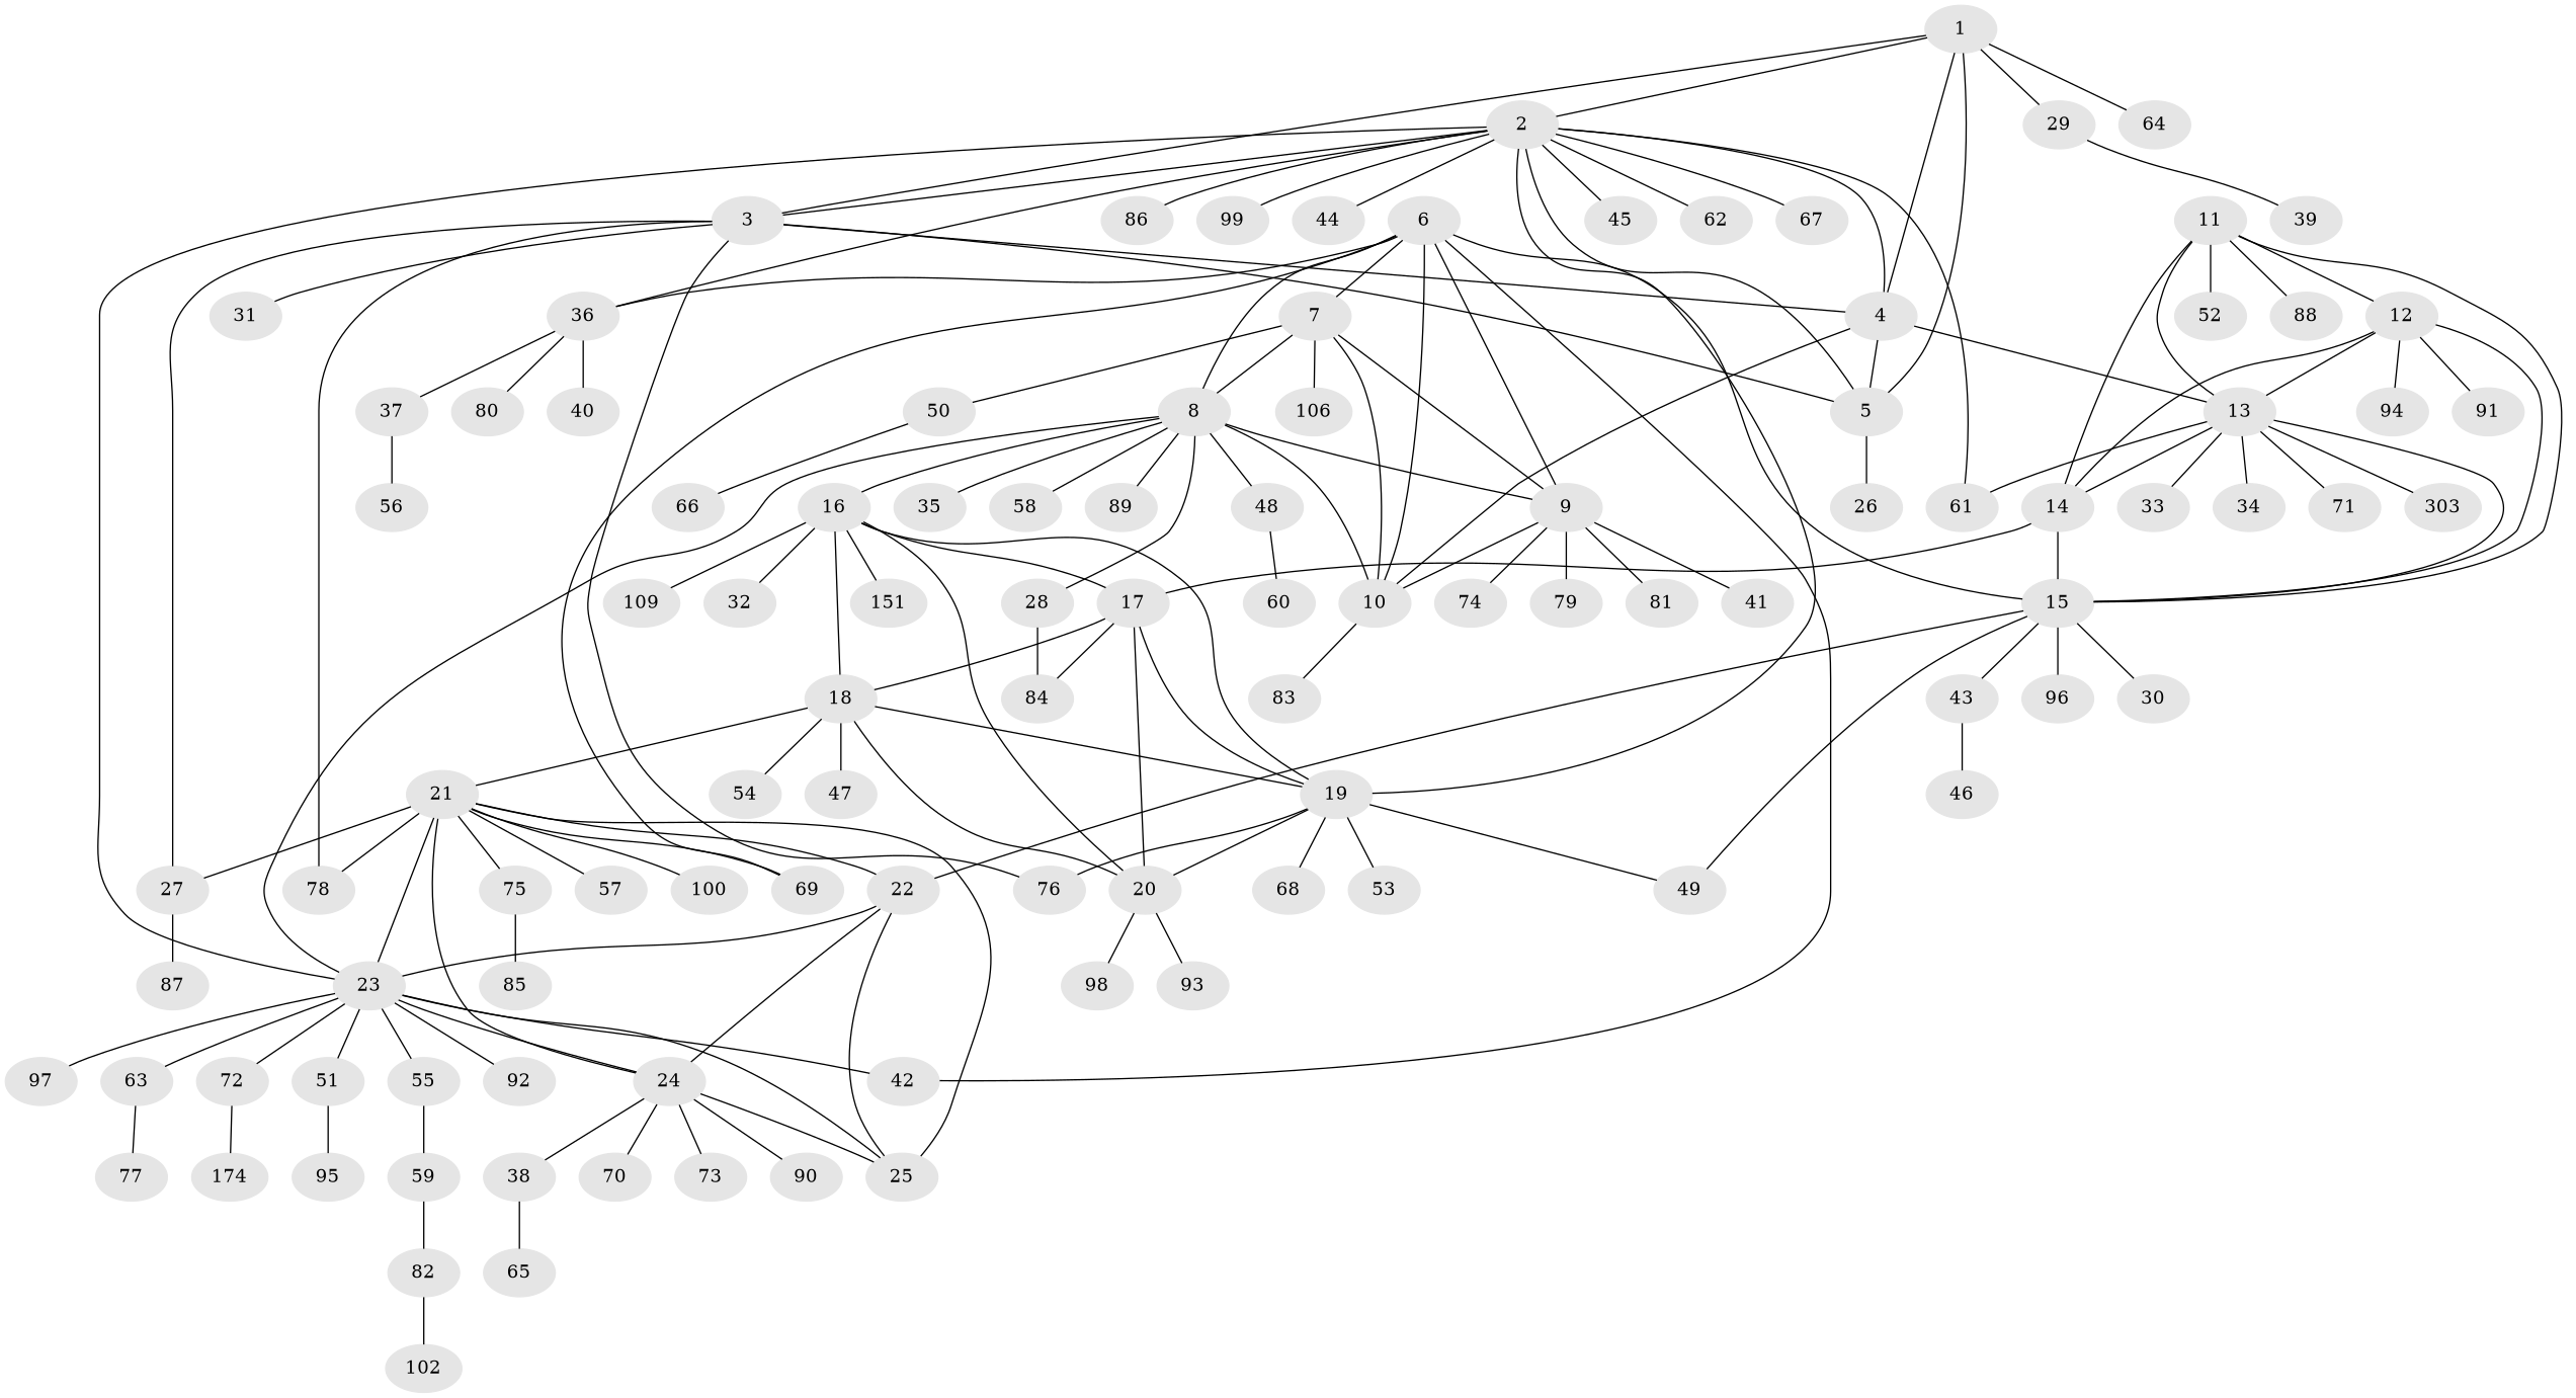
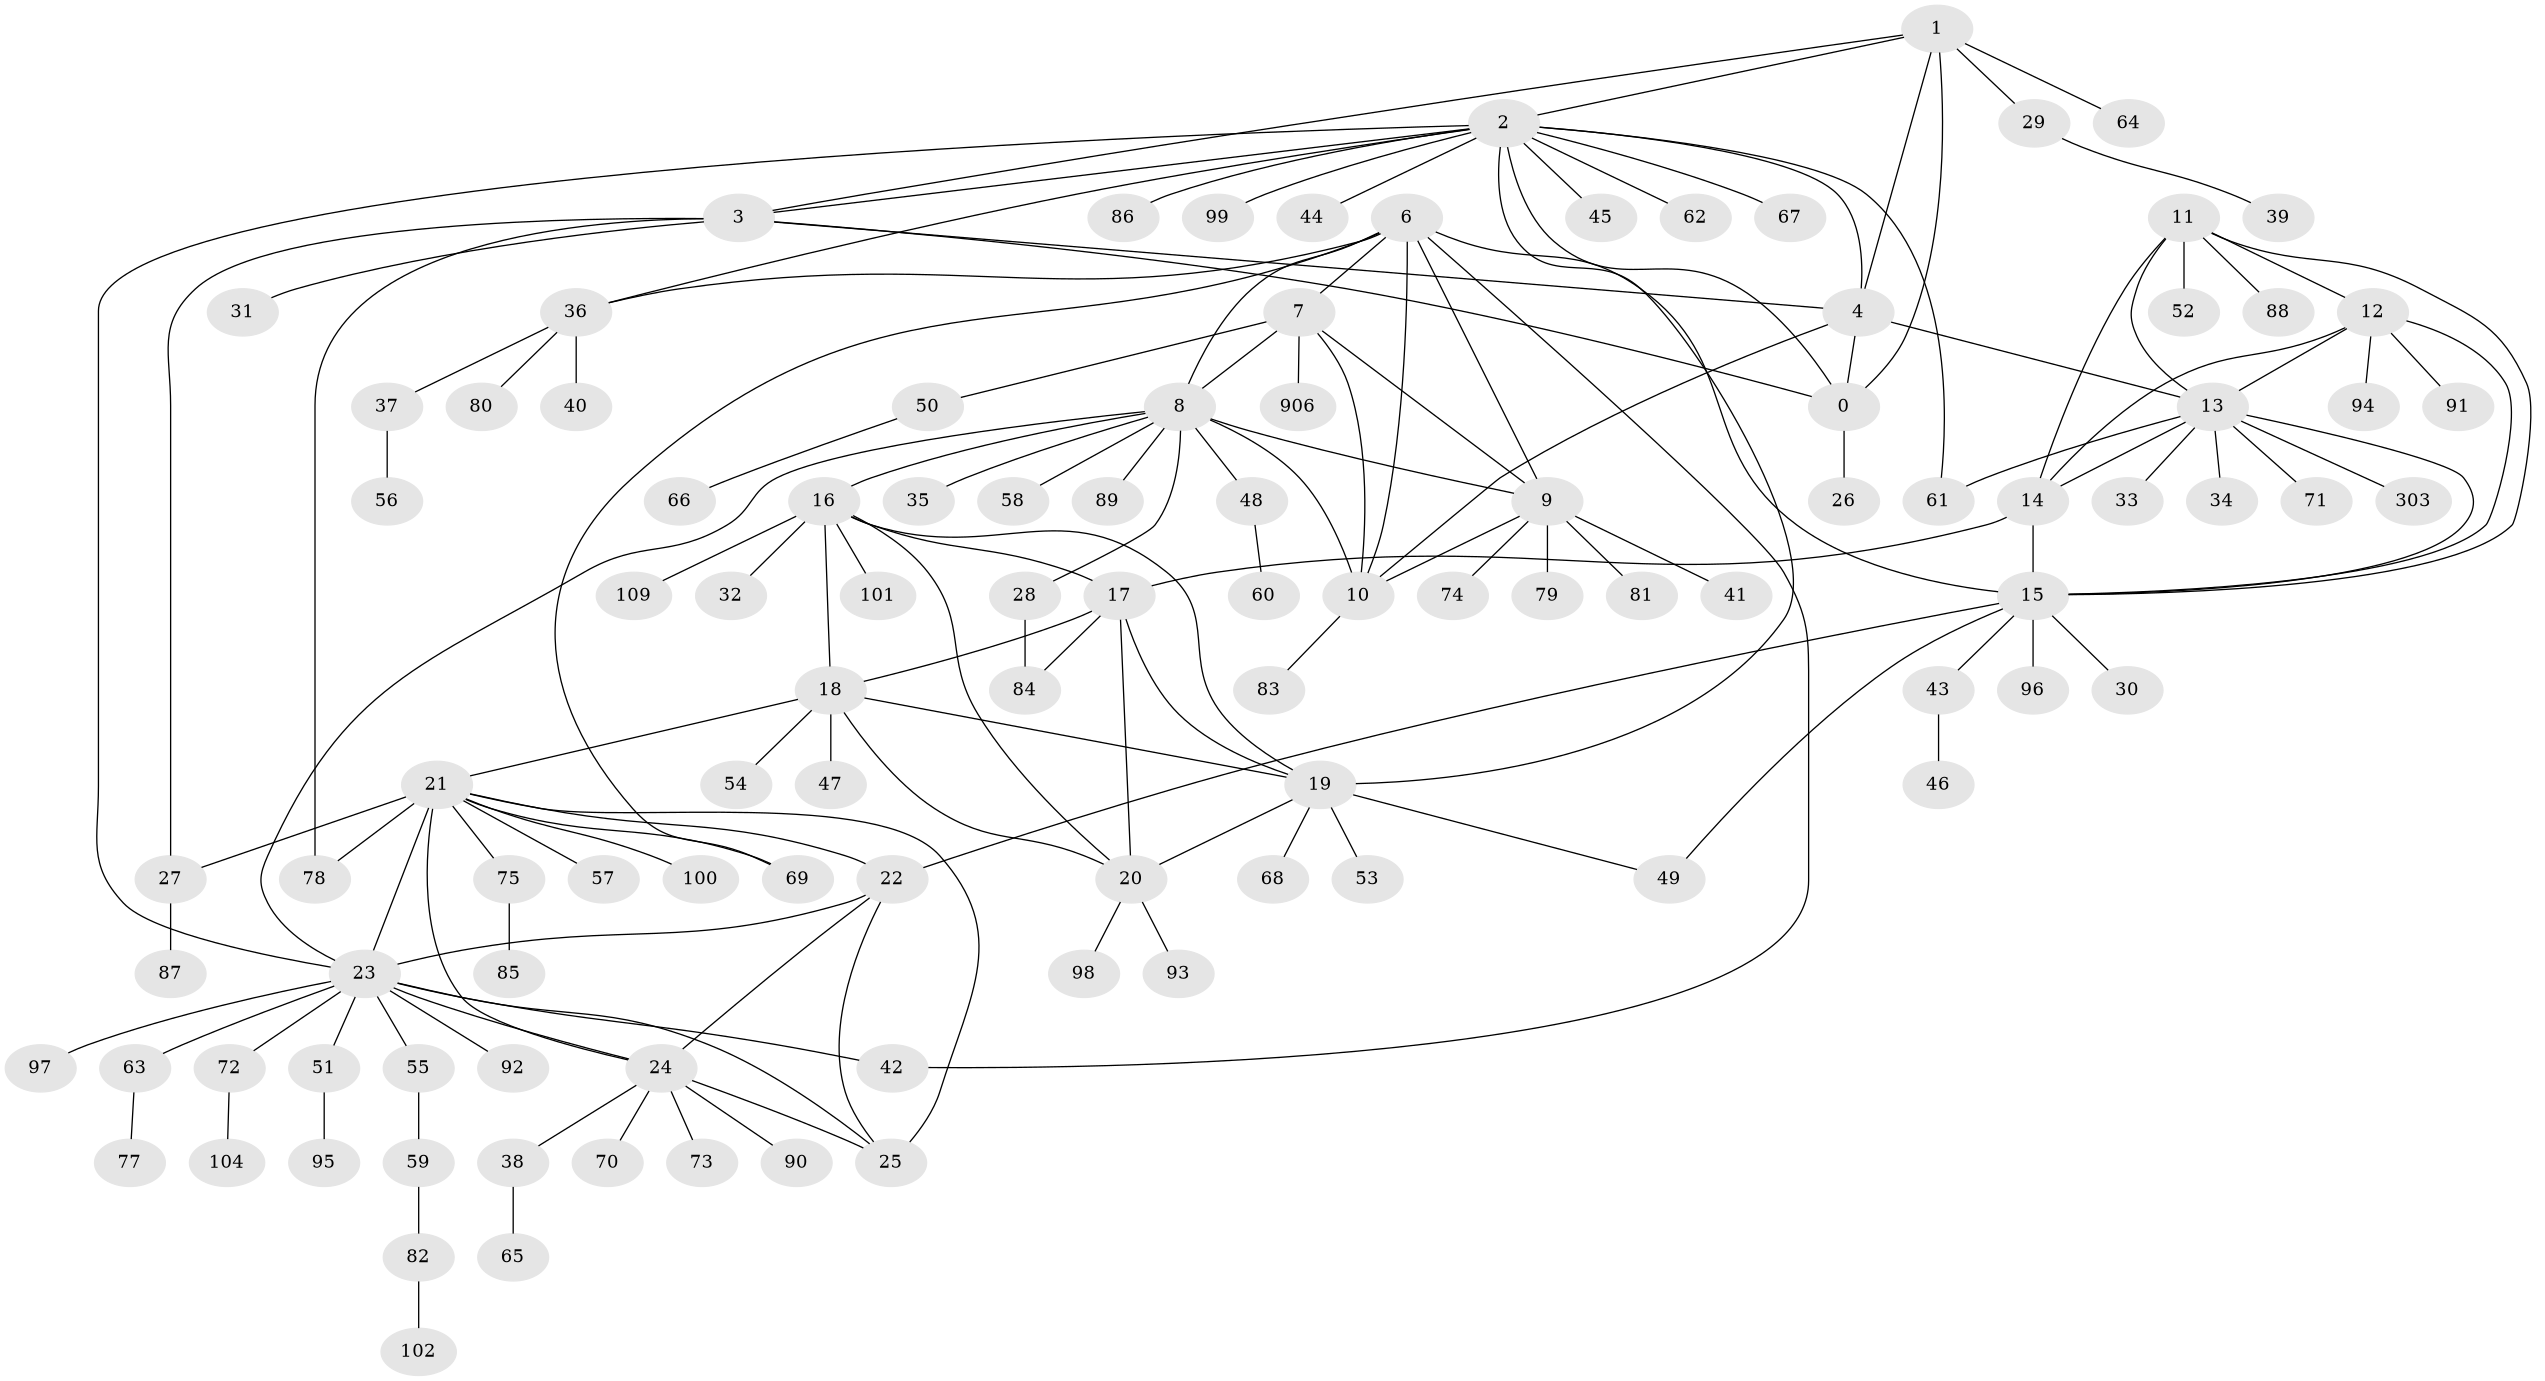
  graph {
    node [color=gray90 style=filled]
    1
    2
    3
    4
-   5
+   5 [label=0]
    29
    64
    19
    23
    36
    44
    45
    61
    62
    67
    86
    99
    27
    31
-   76
    78
    10
    13
    26
    39
    49
    20
    53
    68
    42
    24
    25
    51
    55
    63
    72
    92
    97
    37
    40
    80
    87
    83
    15
    14
    33
    34
    71
    n49 [label=303]
    6
    7
    8
    9
    69
    50
-   106
+   106 [label=906]
    16
    28
    35
    48
    58
    89
    41
    74
    79
    81
    22
    30
    43
    96
    66
    17
    18
    32
-   101 [label=151]
+   101
    n76 [label=109]
    84
    60
    11
    12
    52
    88
    91
    94
    46
    21
    47
    54
    93
    98
    57
    75
    100
    38
    70
    73
    90
    85
    95
    59
    77
-   104 [label=174]
+   104
    65
    56
    82
    102
    1 -- 2
    1 -- 3
    1 -- 4
    1 -- 5
    1 -- 29
    1 -- 64
    2 -- 3
    2 -- 4
    2 -- 5
    2 -- 19
    2 -- 23
    2 -- 36
    2 -- 44
    2 -- 45
    2 -- 61
    2 -- 62
    2 -- 67
    2 -- 86
    2 -- 99
    3 -- 4
    3 -- 5
    3 -- 27
    3 -- 31
-   3 -- 76
    3 -- 78
    4 -- 5
    4 -- 10
    4 -- 13
    5 -- 26
    29 -- 39
-   19 -- 76
    19 -- 49
    19 -- 20
    19 -- 53
    19 -- 68
    23 -- 42
    23 -- 24
    23 -- 25
    23 -- 51
    23 -- 55
    23 -- 63
    23 -- 72
    23 -- 92
    23 -- 97
    36 -- 37
    36 -- 40
    36 -- 80
    27 -- 87
    10 -- 83
    13 -- 61
    13 -- 15
    13 -- 14
    13 -- 33
    13 -- 34
    13 -- 71
    13 -- n49
    20 -- 93
    20 -- 98
    24 -- 25
    24 -- 38
    24 -- 70
    24 -- 73
    24 -- 90
    51 -- 95
    55 -- 59
    63 -- 77
    72 -- 104
    37 -- 56
    15 -- 49
    15 -- 22
    15 -- 30
    15 -- 43
    15 -- 96
    14 -- 15
    14 -- 17
    6 -- 36
    6 -- 10
    6 -- 42
    6 -- 15
    6 -- 7
    6 -- 8
    6 -- 9
    6 -- 69
    7 -- 10
    7 -- 8
    7 -- 9
    7 -- 50
    7 -- 106
    8 -- 23
    8 -- 10
    8 -- 9
    8 -- 16
    8 -- 28
    8 -- 35
    8 -- 48
    8 -- 58
    8 -- 89
    9 -- 10
    9 -- 41
    9 -- 74
    9 -- 79
    9 -- 81
    50 -- 66
    16 -- 19
    16 -- 20
    16 -- 17
    16 -- 18
    16 -- 32
    16 -- 101
    16 -- n76
    28 -- 84
    48 -- 60
    22 -- 23
    22 -- 24
    22 -- 25
    43 -- 46
    17 -- 19
    17 -- 20
    17 -- 18
    17 -- 84
    18 -- 19
    18 -- 20
    18 -- 21
    18 -- 47
    18 -- 54
    11 -- 13
    11 -- 15
    11 -- 14
    11 -- 12
    11 -- 52
    11 -- 88
    12 -- 13
    12 -- 15
    12 -- 14
    12 -- 91
    12 -- 94
    21 -- 23
    21 -- 27
    21 -- 78
    21 -- 24
    21 -- 25
    21 -- 69
    21 -- 22
    21 -- 57
    21 -- 75
    21 -- 100
    75 -- 85
    38 -- 65
    59 -- 82
    82 -- 102
  }
